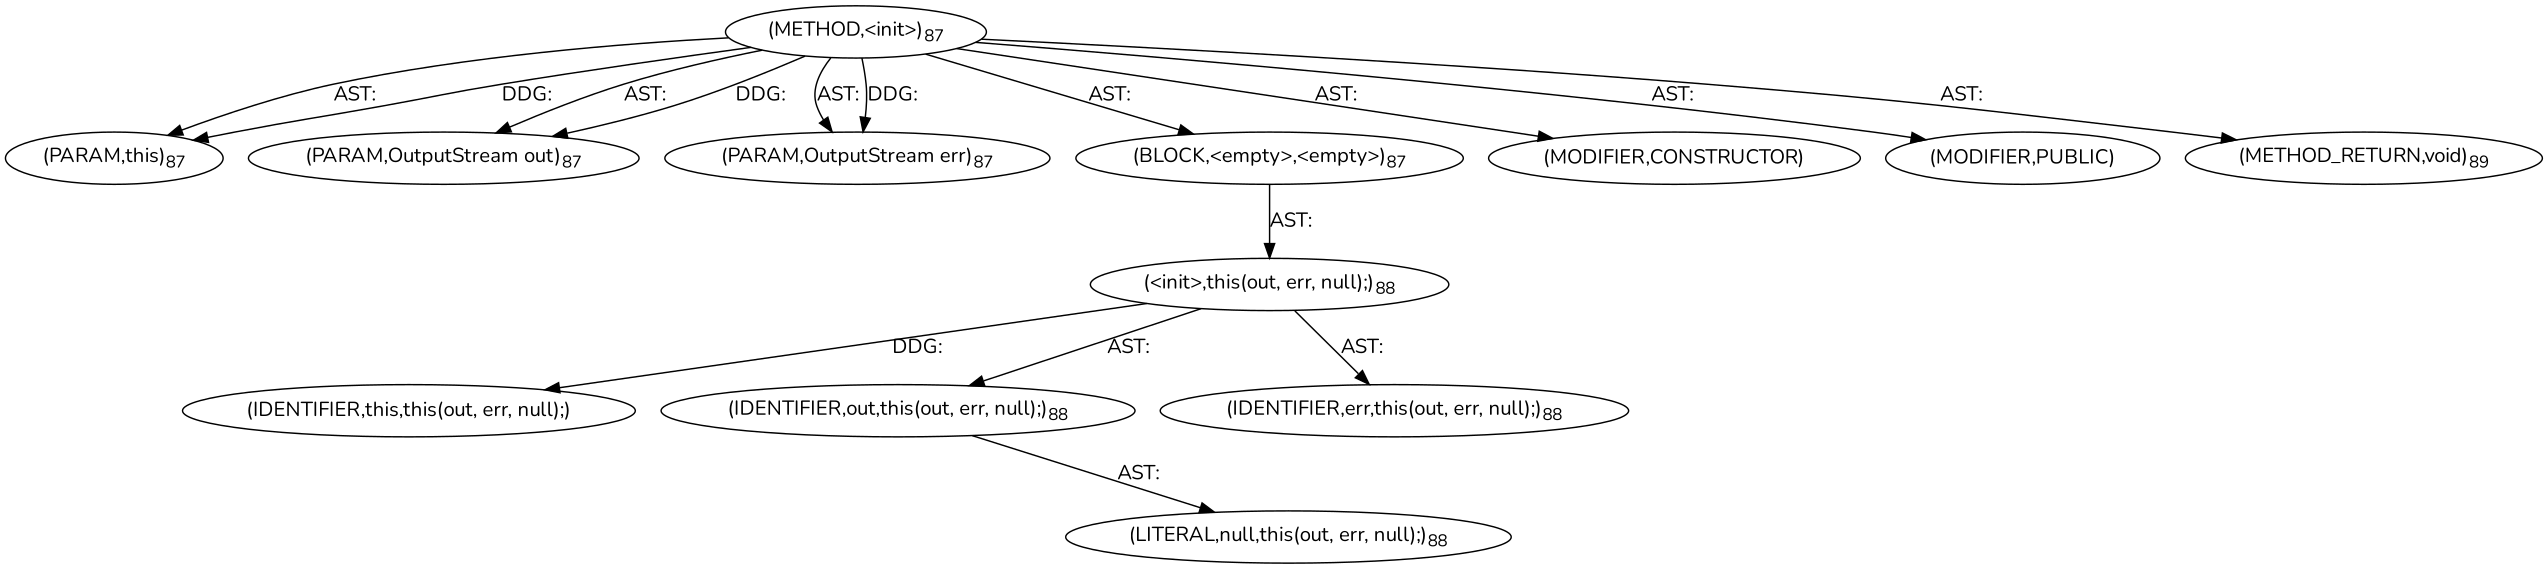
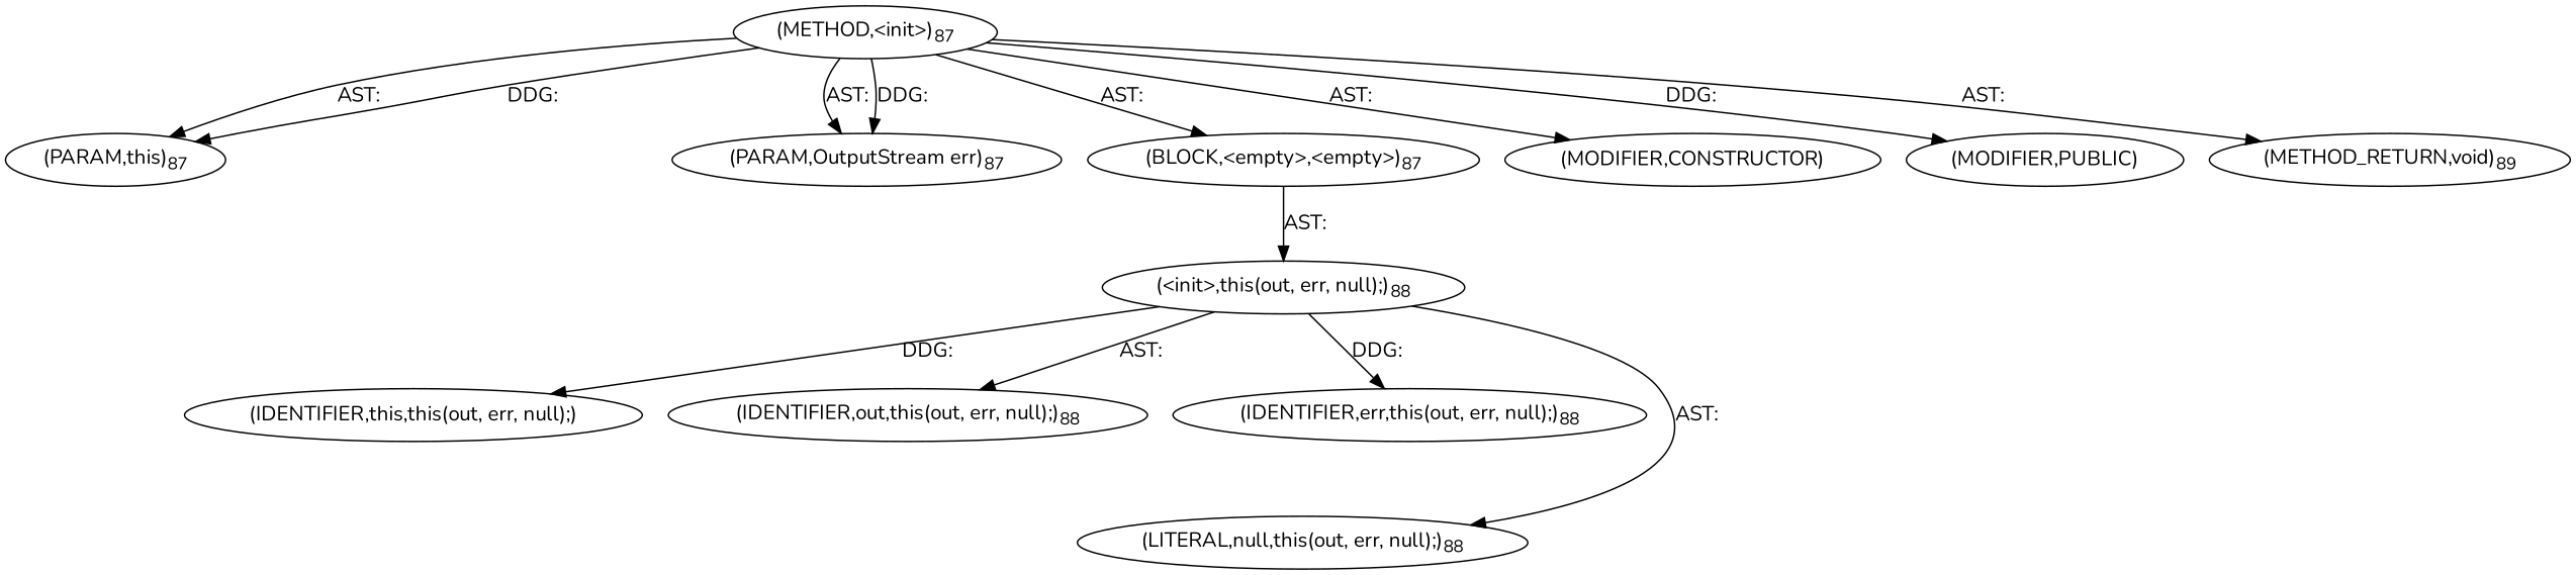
  digraph {
    fontname=Nunito
    node [fontname=Nunito]
    edge [fontname=Nunito]
    n1 [label=<(METHOD,&lt;init&gt;)<SUB>87</SUB>>]
    n2 [label=<(PARAM,this)<SUB>87</SUB>>]
-   n3 [label=<(PARAM,OutputStream out)<SUB>87</SUB>>]
    n4 [label=<(PARAM,OutputStream err)<SUB>87</SUB>>]
    n5 [label=<(BLOCK,&lt;empty&gt;,&lt;empty&gt;)<SUB>87</SUB>>]
    n6 [label=<(MODIFIER,CONSTRUCTOR)>]
    n7 [label=<(MODIFIER,PUBLIC)>]
    n8 [label=<(METHOD_RETURN,void)<SUB>89</SUB>>]
    n9 [label=<(&lt;init&gt;,this(out, err, null);)<SUB>88</SUB>>]
    n10 [label=<(IDENTIFIER,this,this(out, err, null);)>]
    n11 [label=<(IDENTIFIER,out,this(out, err, null);)<SUB>88</SUB>>]
    n12 [label=<(IDENTIFIER,err,this(out, err, null);)<SUB>88</SUB>>]
    n13 [label=<(LITERAL,null,this(out, err, null);)<SUB>88</SUB>>]
    n1 -> n2 [label="AST: "]
    n1 -> n2 [label="DDG: "]
-   n1 -> n3 [label="AST: "]
-   n1 -> n3 [label="DDG: "]
    n1 -> n4 [label="AST: "]
    n1 -> n4 [label="DDG: "]
    n1 -> n5 [label="AST: "]
    n1 -> n6 [label="AST: "]
-   n1 -> n7 [label="AST: "]
+   n1 -> n7 [label="DDG: "]
    n1 -> n8 [label="AST: "]
    n5 -> n9 [label="AST: "]
    n9 -> n10 [label="DDG: "]
    n9 -> n11 [label="AST: "]
-   n9 -> n12 [label="AST: "]
-   n11 -> n13 [label="AST: "]
+   n9 -> n12 [label="DDG: "]
+   n9 -> n13 [label="AST: "]
  }
